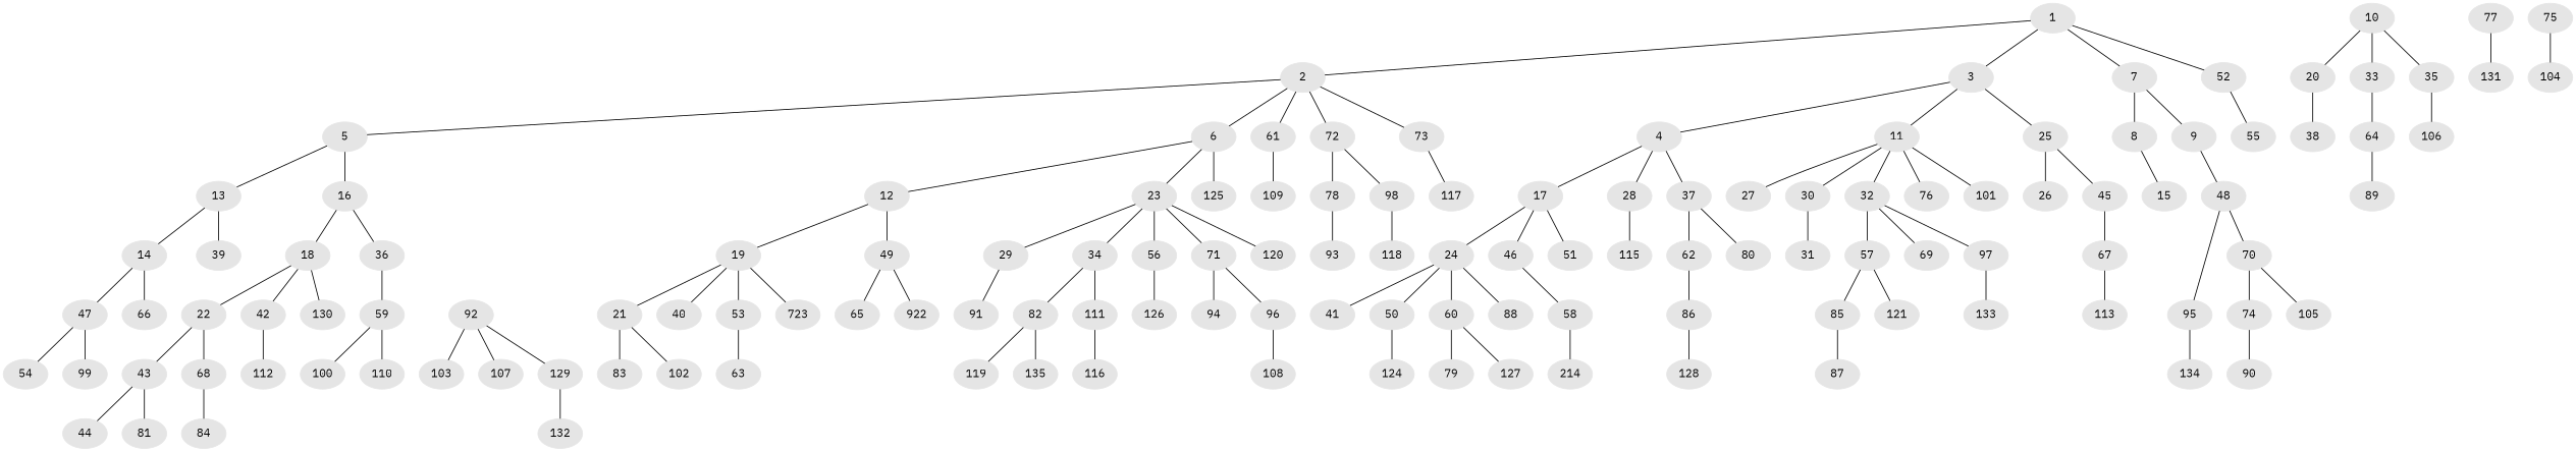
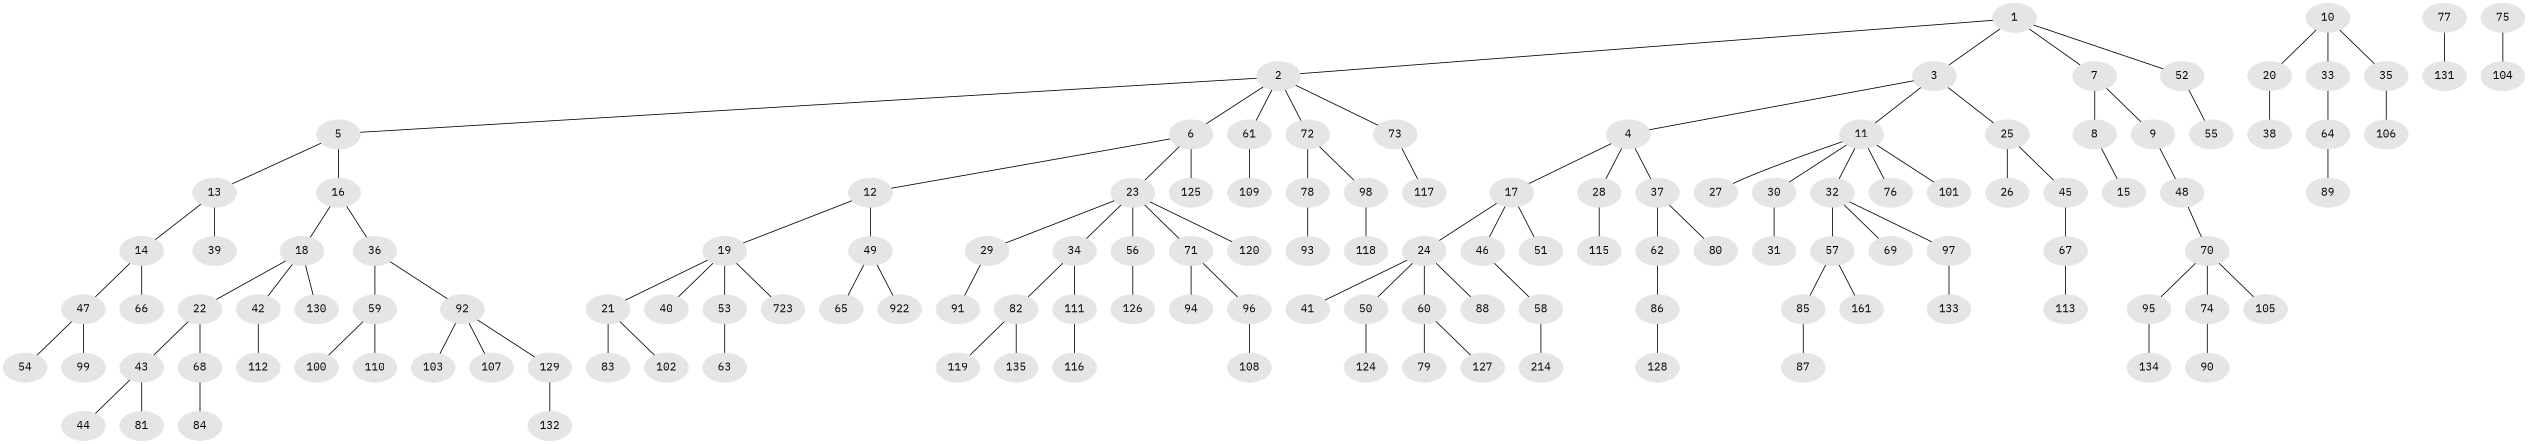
  graph {
    fontname="IBM Plex Mono"
    node [color=gray90 fontname="IBM Plex Mono" style=filled]
    edge [fontname="IBM Plex Mono"]
    1
    2
    3
    7
    52
    5
    6
    61
    72
    73
    4
    11
    25
    8
    9
    55
    13
    16
    12
    23
    125
    109
    78
    98
    117
    17
    28
    37
    27
    30
    32
    76
    101
    26
    45
    24
    46
    51
    115
    62
    80
    14
    39
    18
    36
    19
    49
    29
    34
    56
    71
    120
    15
    48
    10
    20
    33
    35
    70
    95
    38
    64
    106
    31
    57
    69
    97
    21
    40
    53
    n71 [label=723]
    65
    n73 [label=922]
    47
    66
    54
    99
    22
    42
    130
    59
    92
    41
    50
    60
    88
    58
    43
    68
    112
    83
    102
    63
    44
    81
    84
    91
    82
    111
    126
    94
    96
    124
    79
    127
    67
    77
    131
    85
-   121
+   121 [label=161]
    133
    89
    75
    104
    119
    135
    116
    100
    110
    103
    107
    129
    86
    113
    n125 [label=214]
    74
    105
    134
    87
    128
    90
    108
    93
    118
    132
    1 -- 2
    1 -- 3
    1 -- 7
    1 -- 52
    2 -- 5
    2 -- 6
    2 -- 61
    2 -- 72
    2 -- 73
    3 -- 4
    3 -- 11
    3 -- 25
    7 -- 8
    7 -- 9
    52 -- 55
    5 -- 13
    5 -- 16
    6 -- 12
    6 -- 23
    6 -- 125
    61 -- 109
    72 -- 78
    72 -- 98
    73 -- 117
    4 -- 17
    4 -- 28
    4 -- 37
    11 -- 27
    11 -- 30
    11 -- 32
    11 -- 76
    11 -- 101
    25 -- 26
    25 -- 45
    8 -- 15
    9 -- 48
    13 -- 14
    13 -- 39
    16 -- 18
    16 -- 36
    12 -- 19
    12 -- 49
    23 -- 29
    23 -- 34
    23 -- 56
    23 -- 71
    23 -- 120
    78 -- 93
    98 -- 118
    17 -- 24
    17 -- 46
    17 -- 51
    28 -- 115
    37 -- 62
    37 -- 80
    30 -- 31
    32 -- 57
    32 -- 69
    32 -- 97
    45 -- 67
    24 -- 41
    24 -- 50
    24 -- 60
    24 -- 88
    46 -- 58
    62 -- 86
    14 -- 47
    14 -- 66
    18 -- 22
    18 -- 42
    18 -- 130
    36 -- 59
+   36 -- 92
    19 -- 21
    19 -- 40
    19 -- 53
    19 -- n71
    49 -- 65
    49 -- n73
    29 -- 91
    34 -- 82
    34 -- 111
    56 -- 126
    71 -- 94
    71 -- 96
    48 -- 70
-   48 -- 95
+   70 -- 95
    10 -- 20
    10 -- 33
    10 -- 35
    20 -- 38
    33 -- 64
    35 -- 106
    70 -- 74
    70 -- 105
    95 -- 134
    64 -- 89
    57 -- 85
    57 -- 121
    97 -- 133
    21 -- 83
    21 -- 102
    53 -- 63
    47 -- 54
    47 -- 99
    22 -- 43
    22 -- 68
    42 -- 112
    59 -- 100
    59 -- 110
    92 -- 103
    92 -- 107
    92 -- 129
    50 -- 124
    60 -- 79
    60 -- 127
    58 -- n125
    43 -- 44
    43 -- 81
    68 -- 84
    82 -- 119
    82 -- 135
    111 -- 116
    96 -- 108
    67 -- 113
    77 -- 131
    85 -- 87
    75 -- 104
    129 -- 132
    86 -- 128
    74 -- 90
  }
